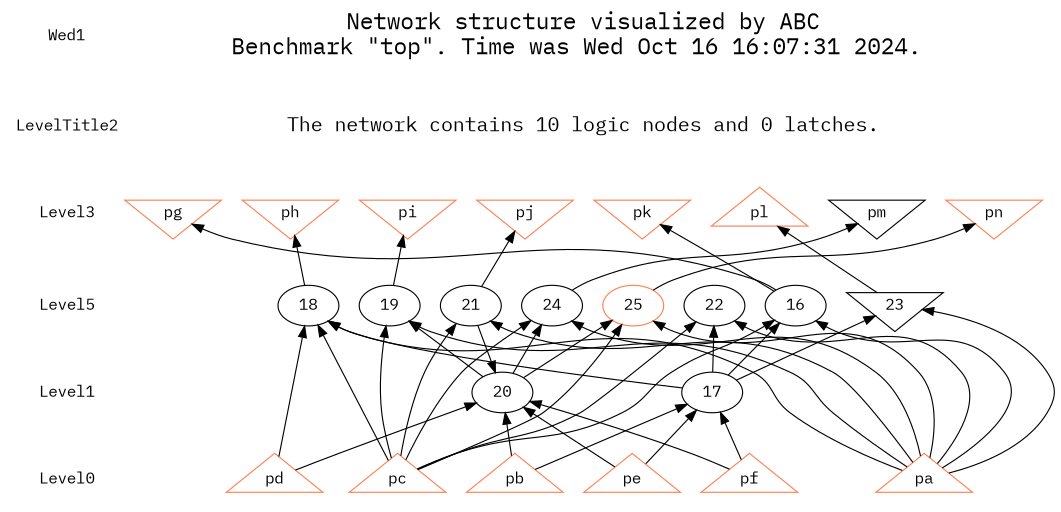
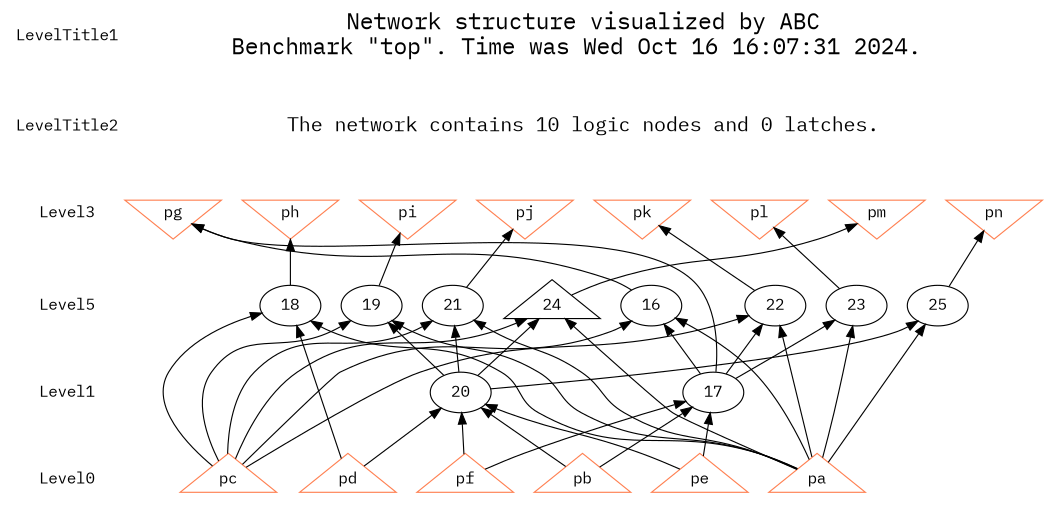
  digraph {
    fontname="IBM Plex Mono"
    node [fontname="IBM Plex Mono" shape=ellipse]
    edge [dir=back fontname="IBM Plex Mono" style=solid]
-   LevelTitle1 [shape=plaintext label=Wed1]
+   LevelTitle1 [shape=plaintext]
    LevelTitle2 [shape=plaintext]
    Level3 [shape=plaintext]
    n4 [label=Level5 shape=plaintext]
    Level1 [shape=plaintext]
    Level0 [shape=plaintext]
    n7 [fontsize=20 label="Network structure visualized by ABC\nBenchmark \"top\". Time was Wed Oct 16 16:07:31 2024. " shape=plaintext]
    n8 [fontsize=18 label="The network contains 10 logic nodes and 0 latches.\n" shape=plaintext]
    n9 [color=coral fillcolor=coral label=pg shape=invtriangle]
    n10 [color=coral fillcolor=coral label=ph shape=invtriangle]
    n11 [color=coral fillcolor=coral label=pi shape=invtriangle]
    n12 [color=coral fillcolor=coral label=pj shape=invtriangle]
    n13 [color=coral fillcolor=coral label=pk shape=invtriangle]
-   n14 [color=coral fillcolor=coral label=pl shape=triangle]
-   n15 [color=black fillcolor=coral label=pm shape=invtriangle]
+   n14 [color=coral fillcolor=coral label=pl shape=invtriangle]
+   n15 [color=coral fillcolor=coral label=pm shape=invtriangle]
    n16 [color=coral fillcolor=coral label=pn shape=invtriangle]
    n17 [label="16\n"]
    n18 [label="18\n"]
    n19 [label="19\n"]
    n20 [label="21\n"]
    n21 [label="22\n"]
-   n22 [label="23\n" shape=invtriangle]
-   n23 [label="24\n"]
-   n24 [label="25\n" color=coral]
+   n22 [label="23\n"]
+   n23 [label="24\n" shape=triangle]
+   n24 [label="25\n"]
    n25 [label="17\n"]
    n26 [label="20\n"]
    n27 [color=coral fillcolor=coral label=pa shape=triangle]
    n28 [color=coral fillcolor=coral label=pb shape=triangle]
    n29 [color=coral fillcolor=coral label=pc shape=triangle]
    n30 [color=coral fillcolor=coral label=pd shape=triangle]
    n31 [color=coral fillcolor=coral label=pe shape=triangle]
    n32 [color=coral fillcolor=coral label=pf shape=triangle]
    subgraph sub_1 {
      LevelTitle1
      LevelTitle2
      Level3
      n4
      Level1
      Level0
    }
    subgraph sub_2 {
      rank=same
      LevelTitle1
      n7
    }
    subgraph sub_3 {
      rank=same
      LevelTitle2
      n8
    }
    subgraph sub_4 {
      rank=same
      Level3
      n9
      n10
      n11
      n12
      n13
      n14
      n15
      n16
    }
    subgraph sub_5 {
      rank=same
      n4
      n17
      n18
      n19
      n20
      n21
      n22
      n23
      n24
    }
    subgraph sub_6 {
      rank=same
      Level1
      n25
      n26
    }
    subgraph sub_7 {
      rank=same
      Level0
      n27
      n28
      n29
      n30
      n31
      n32
    }
    LevelTitle1 -> LevelTitle2 [style=invis]
    LevelTitle2 -> Level3 [style=invis]
    Level3 -> n4 [style=invis]
    n4 -> Level1 [style=invis]
    Level1 -> Level0 [style=invis]
    n7 -> n8 [style=invis]
    n8 -> n9 [style=invis]
    n8 -> n10 [style=invis]
    n8 -> n11 [style=invis]
    n8 -> n12 [style=invis]
    n8 -> n13 [style=invis]
    n8 -> n14 [style=invis]
    n8 -> n15 [style=invis]
    n8 -> n16 [style=invis]
    n9 -> n10 [style=invis]
    n9 -> n17
    n10 -> n11 [style=invis]
    n10 -> n18
    n11 -> n12 [style=invis]
    n11 -> n19
    n12 -> n13 [style=invis]
    n12 -> n20
    n13 -> n14 [style=invis]
-   n13 -> n17
+   n13 -> n21
    n14 -> n15 [style=invis]
    n14 -> n22
    n15 -> n16 [style=invis]
    n15 -> n23
    n16 -> n24
    n17 -> n25
    n17 -> n27
    n17 -> n29
-   n18 -> n25
+   n9 -> n25
    n18 -> n27
    n18 -> n29
    n18 -> n30
    n19 -> n26
    n19 -> n27
    n19 -> n29
-   n26 -> n20
+   n20 -> n26
    n20 -> n27
    n20 -> n29
    n21 -> n25
    n21 -> n27
    n21 -> n29
    n22 -> n25
    n22 -> n27
    n23 -> n26
    n23 -> n27
    n23 -> n29
    n24 -> n26
    n24 -> n27
-   n24 -> n29
    n25 -> n28
    n25 -> n31
    n25 -> n32
    n26 -> n28
    n26 -> n30
    n26 -> n31
    n26 -> n32
  }
